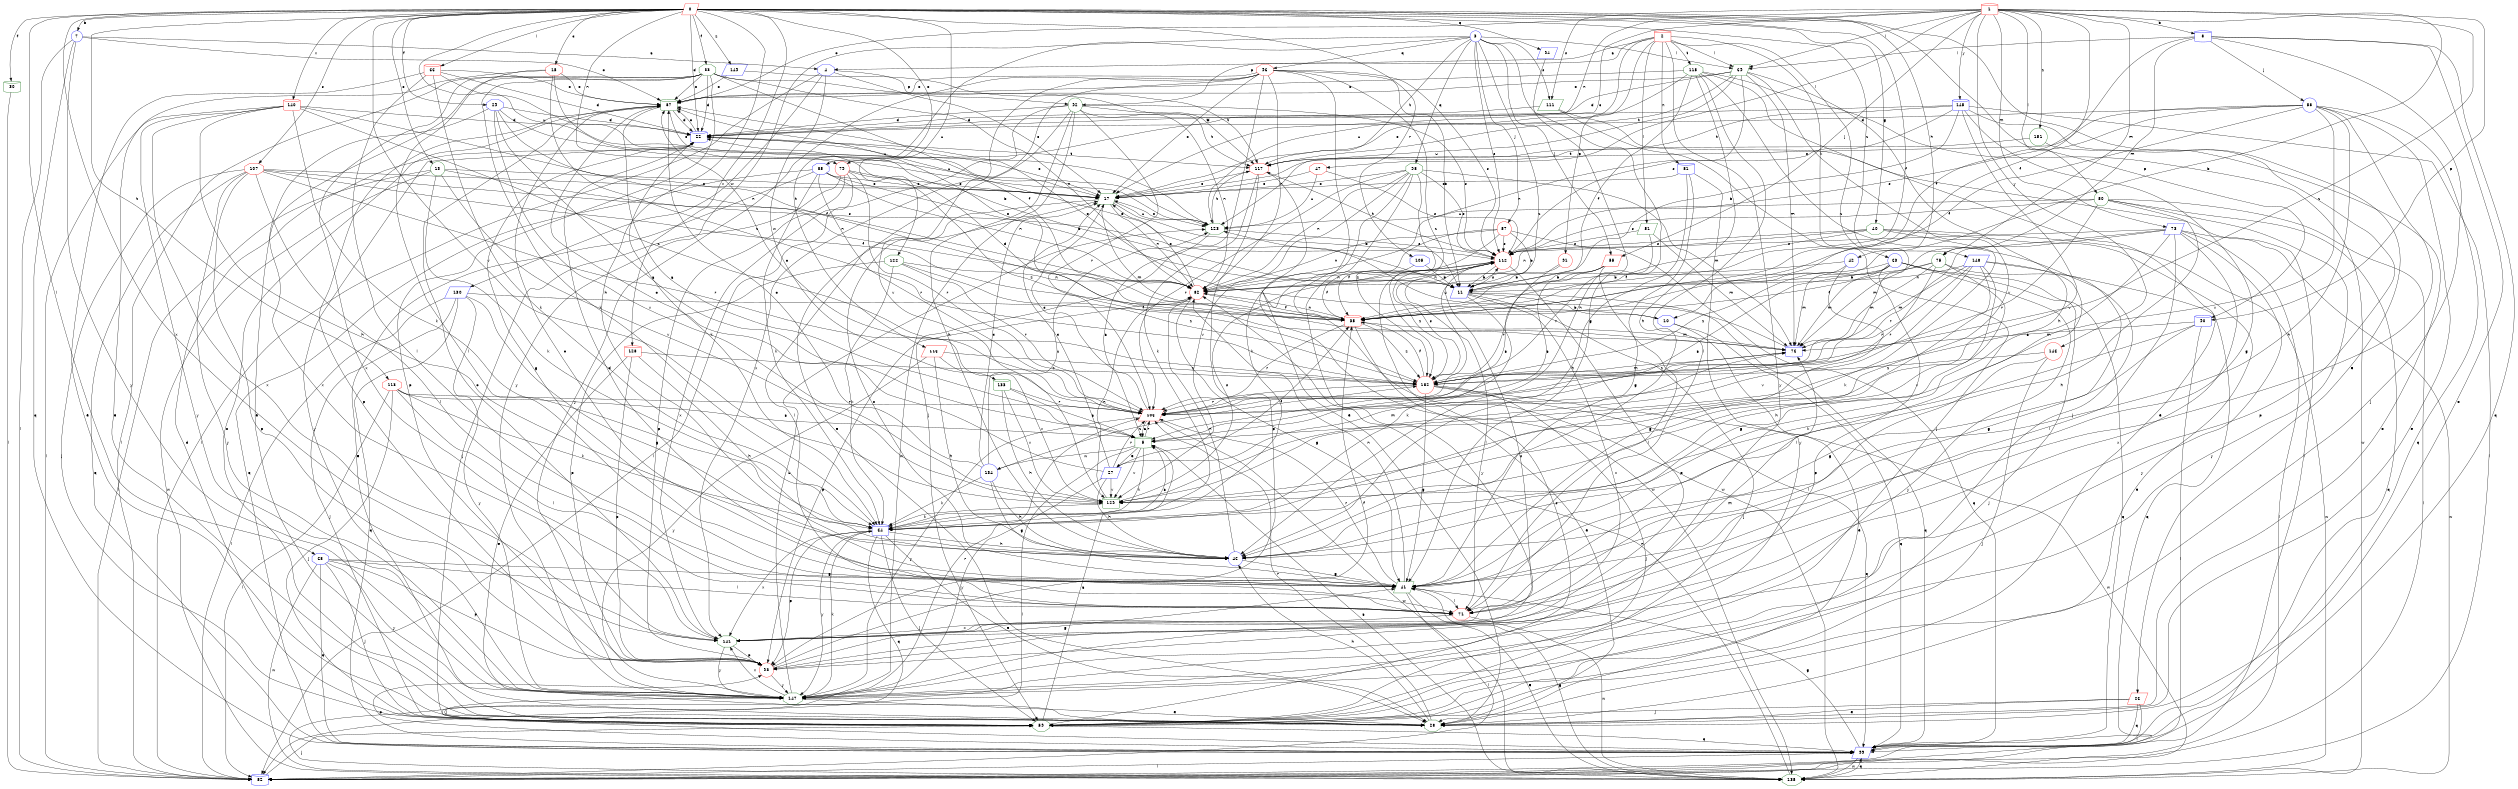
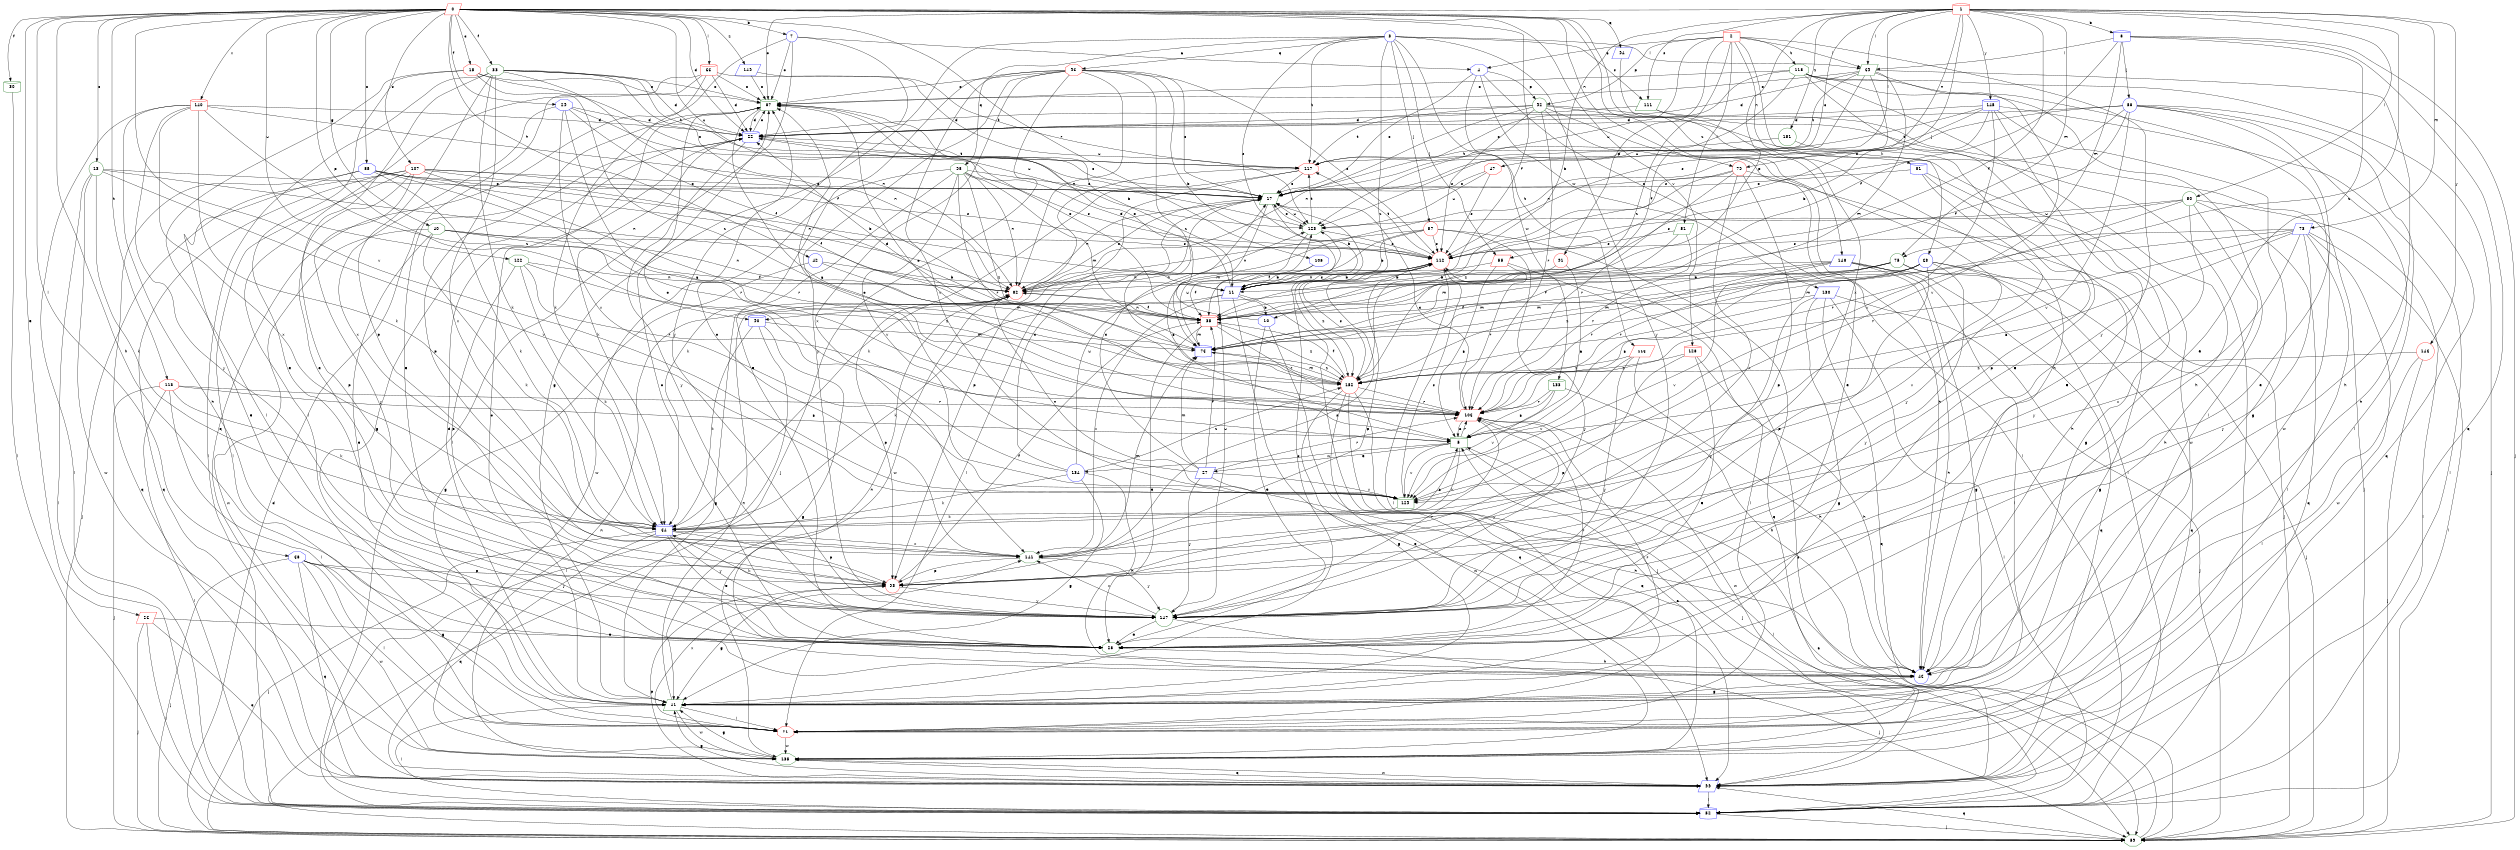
  strict digraph {
    fontname="DejaVu Sans"
    node [color=blue fontname="DejaVu Sans" shape=octagon]
    edge [fontname="DejaVu Sans"]
    0 [color=red shape=parallelogram]
    7 [shape=circle]
    13 [color=darkgreen shape=circle]
    15 [color=red]
    22 [shape=cylinder]
    26 [color=red shape=parallelogram]
    29
    30 [color=darkgreen shape=cylinder]
    33 [color=darkgreen]
    35 [color=red shape=cylinder]
    40 [color=darkgreen]
    42 [shape=circle]
    46 [shape=circle]
    66 [color=red shape=cylinder]
    68
    79 [color=red shape=circle]
    85
    90 [shape=cylinder]
    94 [shape=parallelogram]
    105
    107 [color=red]
    113 [color=red]
    122 [color=darkgreen]
    123 [color=darkgreen]
    128 [color=red shape=cylinder]
    129 [color=darkgreen shape=cylinder]
    140 [color=red shape=cylinder]
    141 [color=darkgreen]
    148 [shape=parallelogram]
    149 [shape=parallelogram]
    87 [color=darkgreen shape=cylinder]
    4
-   147 [color=darkgreen]
+   147 [color=darkgreen shape=circle]
    52 [shape=cylinder]
    99 [shape=parallelogram]
    17 [color=darkgreen shape=parallelogram]
    64 [shape=cylinder]
    82 [color=red shape=circle]
    135 [color=darkgreen]
    152 [color=red shape=circle]
    28 [color=darkgreen]
    n42 [color=red label=71]
    41 [color=darkgreen shape=parallelogram]
    117 [color=red]
    59 [color=darkgreen]
    5 [color=darkgreen shape=cylinder]
    93 [color=red shape=circle]
    106 [color=red shape=parallelogram]
    76 [shape=cylinder]
    112 [color=red shape=circle]
    11 [shape=parallelogram]
    1 [color=red shape=cylinder]
    8 [shape=cylinder]
    10
    47 [color=red]
    50 [color=darkgreen shape=circle]
    55 [color=red shape=parallelogram]
    69 [color=darkgreen shape=parallelogram]
    73 [shape=parallelogram]
    75 [color=darkgreen shape=circle]
    111 [color=darkgreen shape=parallelogram]
    145 [shape=cylinder]
    146 [color=red shape=circle]
    151 [color=darkgreen shape=circle]
    58 [shape=circle]
    2 [color=red shape=cylinder]
    51 [color=darkgreen shape=parallelogram]
    63 [shape=circle]
    81 [shape=cylinder]
    91 [color=red shape=circle]
    92 [color=darkgreen shape=circle]
    115 [color=darkgreen]
    130 [shape=parallelogram]
    133 [color=darkgreen shape=cylinder]
    3 [shape=circle]
    57 [color=red shape=circle]
    96 [color=red]
    98 [color=darkgreen]
    116 [color=red shape=parallelogram]
    27 [shape=parallelogram]
    134 [shape=circle]
    0 -> 7 [label=b]
    0 -> 13 [label=c]
    0 -> 15 [label=c]
    0 -> 22 [label=d]
    0 -> 26 [label=e]
    0 -> 29 [label=f]
    0 -> 30 [label=f]
    0 -> 33 [label=f]
    0 -> 35 [label=f]
    0 -> 40 [label=g]
    0 -> 42 [label=h]
    0 -> 46 [label=h]
    0 -> 66 [label=l]
    0 -> 68 [label=l]
    0 -> 79 [label=n]
    0 -> 85 [label=o]
    0 -> 90 [label=p]
    0 -> 94 [label=q]
    0 -> 105 [label=r]
    0 -> 107 [label=s]
    0 -> 113 [label=t]
    0 -> 122 [label=u]
    0 -> 123 [label=u]
    0 -> 128 [label=v]
    0 -> 129 [label=v]
    0 -> 140 [label=x]
    0 -> 141 [label=x]
    0 -> 148 [label=z]
    0 -> 149 [label=z]
    7 -> 87 [label=o]
    7 -> 4 [label=a]
    7 -> 147 [label=y]
    7 -> 52 [label=i]
    7 -> 99 [label=q]
    13 -> 129 [label=v]
    13 -> 52 [label=i]
    13 -> 17 [label=c]
    13 -> 64 [label=k]
    13 -> 82 [label=n]
    13 -> 135 [label=w]
    15 -> 87 [label=o]
    15 -> 17 [label=c]
    15 -> 152 [label=z]
    15 -> 28 [label=e]
    15 -> n42 [label=l]
    22 -> 87 [label=o]
    22 -> 147 [label=y]
    22 -> 17 [label=c]
    22 -> 64 [label=k]
    22 -> 41 [label=g]
    22 -> 117 [label=t]
    26 -> 52 [label=i]
    26 -> 99 [label=q]
    26 -> 28 [label=e]
    26 -> 59 [label=j]
    29 -> 22 [label=d]
    29 -> 35 [label=f]
    29 -> 123 [label=u]
    29 -> 129 [label=v]
    29 -> 141 [label=x]
    29 -> 5 [label=a]
    30 -> 52 [label=i]
    33 -> 22 [label=d]
    33 -> 35 [label=f]
    33 -> 141 [label=x]
    33 -> 87 [label=o]
    33 -> 52 [label=i]
    33 -> 64 [label=k]
    33 -> 82 [label=n]
    33 -> 28 [label=e]
    33 -> 117 [label=t]
    33 -> 93 [label=p]
    35 -> 87 [label=o]
    35 -> 82 [label=n]
    35 -> 152 [label=z]
    35 -> 28 [label=e]
    35 -> 106 [label=r]
    35 -> 76 [label=m]
    40 -> 35 [label=f]
    40 -> 64 [label=k]
    40 -> 82 [label=n]
    40 -> 135 [label=w]
    40 -> 28 [label=e]
    40 -> 112 [label=s]
    42 -> 41 [label=g]
    42 -> 76 [label=m]
    42 -> 11 [label=b]
    46 -> 82 [label=n]
    46 -> 41 [label=g]
    66 -> 22 [label=d]
    66 -> 123 [label=u]
    66 -> 87 [label=o]
    66 -> 64 [label=k]
    66 -> 28 [label=e]
    66 -> n42 [label=l]
    68 -> 147 [label=y]
    68 -> 99 [label=q]
    68 -> 135 [label=w]
    68 -> n42 [label=l]
    68 -> 41 [label=g]
    68 -> 59 [label=j]
    68 -> 93 [label=p]
    79 -> 141 [label=x]
    79 -> 17 [label=c]
    79 -> 152 [label=z]
    79 -> 59 [label=j]
    79 -> 93 [label=p]
    79 -> 106 [label=r]
    85 -> 99 [label=q]
    85 -> 17 [label=c]
    85 -> 64 [label=k]
    85 -> 82 [label=n]
    85 -> 28 [label=e]
    85 -> 106 [label=r]
    85 -> 11 [label=b]
    90 -> 52 [label=i]
    90 -> 64 [label=k]
    90 -> 41 [label=g]
    90 -> 76 [label=m]
    94 -> 46 [label=h]
    105 -> 35 [label=f]
    105 -> 11 [label=b]
    107 -> 35 [label=f]
    107 -> 147 [label=y]
    107 -> 99 [label=q]
    107 -> 17 [label=c]
    107 -> n42 [label=l]
    107 -> 59 [label=j]
    107 -> 93 [label=p]
    107 -> 106 [label=r]
    107 -> 112 [label=s]
    113 -> 52 [label=i]
    113 -> 64 [label=k]
    113 -> n42 [label=l]
    113 -> 59 [label=j]
    113 -> 5 [label=a]
    113 -> 106 [label=r]
    122 -> 64 [label=k]
    122 -> 82 [label=n]
    122 -> 152 [label=z]
    122 -> 93 [label=p]
    122 -> 106 [label=r]
    123 -> 17 [label=c]
    123 -> 117 [label=t]
    123 -> 5 [label=a]
    123 -> 112 [label=s]
    128 -> 46 [label=h]
    128 -> 152 [label=z]
    128 -> 28 [label=e]
    128 -> 93 [label=p]
    129 -> 64 [label=k]
    129 -> 82 [label=n]
    129 -> 112 [label=s]
    140 -> 22 [label=d]
    140 -> 46 [label=h]
    140 -> 141 [label=x]
    140 -> 147 [label=y]
    140 -> 52 [label=i]
    140 -> 64 [label=k]
    140 -> 82 [label=n]
    140 -> 152 [label=z]
    141 -> 87 [label=o]
    141 -> 147 [label=y]
    141 -> 93 [label=p]
    141 -> 76 [label=m]
    141 -> 112 [label=s]
    148 -> 46 [label=h]
    148 -> 129 [label=v]
    148 -> 99 [label=q]
    148 -> 82 [label=n]
    148 -> n42 [label=l]
    148 -> 41 [label=g]
    148 -> 106 [label=r]
    148 -> 76 [label=m]
    149 -> 87 [label=o]
    149 -> 117 [label=t]
    87 -> 22 [label=d]
    87 -> 5 [label=a]
    87 -> 93 [label=p]
    87 -> 11 [label=b]
    4 -> 52 [label=i]
    4 -> 17 [label=c]
    4 -> 92 [label=p]
    4 -> 130 [label=w]
    4 -> 133 [label=w]
    147 -> 123 [label=u]
    147 -> 141 [label=x]
    147 -> 64 [label=k]
    147 -> 28 [label=e]
    147 -> 59 [label=j]
    147 -> 106 [label=r]
    52 -> 59 [label=j]
    99 -> 52 [label=i]
    99 -> 135 [label=w]
    99 -> 41 [label=g]
    99 -> 93 [label=p]
    17 -> 123 [label=u]
    17 -> 82 [label=n]
    17 -> n42 [label=l]
    17 -> 76 [label=m]
    17 -> 11 [label=b]
-   64 -> 46 [label=h]
    64 -> 141 [label=x]
    64 -> 147 [label=y]
    64 -> 99 [label=q]
    64 -> 28 [label=e]
    64 -> 59 [label=j]
    64 -> 5 [label=a]
    64 -> 93 [label=p]
    82 -> 35 [label=f]
    82 -> 17 [label=c]
    82 -> 41 [label=g]
    82 -> 93 [label=p]
    135 -> 99 [label=q]
    135 -> 82 [label=n]
    135 -> 41 [label=g]
    135 -> 5 [label=a]
    152 -> 35 [label=f]
    152 -> 99 [label=q]
    152 -> 135 [label=w]
    152 -> 41 [label=g]
    152 -> 59 [label=j]
    152 -> 106 [label=r]
    152 -> 76 [label=m]
    152 -> 112 [label=s]
    28 -> 46 [label=h]
    28 -> 87 [label=o]
    28 -> 106 [label=r]
    n42 -> 141 [label=x]
    n42 -> 135 [label=w]
    41 -> 22 [label=d]
    41 -> 87 [label=o]
    41 -> 52 [label=i]
    41 -> 17 [label=c]
    41 -> 82 [label=n]
-   41 -> 135 [label=e]
+   41 -> 135 [label=w]
    41 -> n42 [label=l]
    41 -> 106 [label=r]
    117 -> 17 [label=c]
    117 -> 64 [label=k]
    117 -> 135 [label=w]
    117 -> 93 [label=p]
    59 -> 22 [label=d]
    59 -> 99 [label=q]
    59 -> 5 [label=a]
    59 -> 112 [label=s]
    5 -> 129 [label=v]
    5 -> 52 [label=i]
    5 -> 64 [label=k]
    5 -> 106 [label=r]
    5 -> 27 [label=e]
    5 -> 134 [label=w]
    93 -> 35 [label=f]
    93 -> 147 [label=y]
    93 -> 41 [label=g]
    106 -> 87 [label=o]
    106 -> 147 [label=y]
    106 -> 17 [label=c]
    106 -> 135 [label=w]
    106 -> 5 [label=a]
    76 -> 22 [label=d]
    76 -> 123 [label=u]
    76 -> 152 [label=z]
    112 -> 82 [label=n]
    112 -> 152 [label=z]
    112 -> n42 [label=l]
    112 -> 117 [label=t]
    112 -> 93 [label=p]
    112 -> 11 [label=b]
    11 -> 22 [label=d]
    11 -> 141 [label=x]
    11 -> 99 [label=q]
    11 -> 64 [label=k]
    11 -> 59 [label=j]
    11 -> 112 [label=s]
    11 -> 10 [label=b]
    1 -> 35 [label=f]
    1 -> 79 [label=n]
    1 -> 90 [label=p]
    1 -> 87 [label=o]
    1 -> 17 [label=c]
    1 -> 152 [label=z]
    1 -> 8 [label=b]
    1 -> 10 [label=b]
    1 -> 47 [label=i]
    1 -> 50 [label=i]
    1 -> 55 [label=j]
    1 -> 69 [label=l]
    1 -> 73 [label=m]
    1 -> 75 [label=m]
    1 -> 111 [label=s]
    1 -> 145 [label=y]
    1 -> 146 [label=y]
    1 -> 151 [label=z]
    8 -> 35 [label=f]
    8 -> 99 [label=q]
    8 -> 28 [label=e]
    8 -> 59 [label=j]
    8 -> 69 [label=l]
    8 -> 75 [label=m]
    8 -> 58 [label=j]
    10 -> 87 [label=o]
    10 -> 99 [label=q]
    10 -> 28 [label=e]
    47 -> 123 [label=u]
    47 -> 17 [label=c]
    47 -> 112 [label=s]
    50 -> 46 [label=h]
    50 -> 123 [label=u]
    50 -> 147 [label=y]
    50 -> 52 [label=i]
    50 -> 99 [label=q]
    50 -> 106 [label=r]
    50 -> 112 [label=s]
    55 -> n42 [label=l]
    55 -> 5 [label=a]
    55 -> 106 [label=r]
    55 -> 11 [label=b]
    69 -> 22 [label=d]
    69 -> 46 [label=h]
    69 -> 123 [label=u]
    69 -> 129 [label=v]
    69 -> 87 [label=o]
    69 -> 117 [label=t]
    69 -> 76 [label=m]
    69 -> 112 [label=s]
    73 -> 141 [label=x]
    73 -> 147 [label=y]
    73 -> 52 [label=i]
    73 -> 135 [label=w]
    73 -> n42 [label=l]
    73 -> 5 [label=a]
    73 -> 106 [label=r]
    73 -> 76 [label=m]
    73 -> 112 [label=s]
    75 -> 35 [label=f]
    75 -> 129 [label=v]
    75 -> 41 [label=g]
    75 -> 106 [label=r]
    75 -> 76 [label=m]
    75 -> 11 [label=b]
    111 -> 22 [label=d]
    111 -> 52 [label=i]
    111 -> 59 [label=j]
    145 -> 22 [label=d]
    145 -> 129 [label=v]
    145 -> 52 [label=i]
    145 -> 82 [label=n]
    145 -> 28 [label=e]
    145 -> 41 [label=g]
    145 -> 117 [label=t]
    145 -> 11 [label=b]
    146 -> 152 [label=z]
    146 -> n42 [label=l]
    146 -> 59 [label=j]
    151 -> 117 [label=t]
    151 -> 93 [label=p]
    58 -> 22 [label=d]
    58 -> 35 [label=f]
    58 -> 46 [label=h]
    58 -> 129 [label=v]
    58 -> 99 [label=q]
    58 -> 17 [label=c]
    58 -> 28 [label=e]
    58 -> n42 [label=l]
    58 -> 112 [label=s]
    2 -> 123 [label=u]
    2 -> 4 [label=a]
    2 -> 147 [label=y]
    2 -> 152 [label=z]
    2 -> 69 [label=l]
    2 -> 51 [label=i]
    2 -> 63 [label=k]
    2 -> 81 [label=n]
    2 -> 91 [label=p]
    2 -> 92 [label=p]
    2 -> 115 [label=t]
    51 -> 106 [label=r]
    51 -> 76 [label=m]
    51 -> 112 [label=s]
    63 -> 147 [label=y]
    63 -> 99 [label=q]
    63 -> 82 [label=n]
    63 -> 152 [label=z]
    63 -> 59 [label=j]
    63 -> 5 [label=a]
    63 -> 93 [label=p]
    63 -> 76 [label=m]
    81 -> 46 [label=h]
    81 -> 147 [label=y]
    81 -> 17 [label=c]
    81 -> 41 [label=g]
    91 -> 5 [label=a]
    91 -> 11 [label=b]
    92 -> 22 [label=d]
    92 -> 46 [label=h]
    92 -> 52 [label=i]
    92 -> 82 [label=n]
    92 -> 135 [label=w]
    92 -> 28 [label=e]
    92 -> 117 [label=t]
    92 -> 106 [label=r]
    92 -> 112 [label=s]
    115 -> 35 [label=f]
    115 -> 46 [label=h]
    115 -> 87 [label=o]
    115 -> 17 [label=c]
    115 -> 135 [label=w]
    115 -> 28 [label=e]
    115 -> n42 [label=l]
    115 -> 59 [label=j]
    130 -> 35 [label=f]
    130 -> 147 [label=y]
    130 -> 52 [label=i]
    130 -> 99 [label=q]
    130 -> 41 [label=g]
    130 -> 59 [label=j]
    133 -> 46 [label=h]
    133 -> 129 [label=v]
    133 -> 5 [label=a]
    133 -> 106 [label=r]
    3 -> 147 [label=y]
    3 -> 152 [label=z]
    3 -> 41 [label=g]
    3 -> 117 [label=t]
    3 -> 112 [label=s]
    3 -> 55 [label=j]
    3 -> 69 [label=l]
    3 -> 111 [label=s]
    3 -> 57 [label=j]
    3 -> 96 [label=q]
    3 -> 98 [label=q]
    3 -> 116 [label=t]
    57 -> 35 [label=f]
    57 -> 147 [label=y]
    57 -> 99 [label=q]
    57 -> 82 [label=n]
    57 -> 112 [label=s]
    57 -> 11 [label=b]
    96 -> 129 [label=v]
    96 -> 141 [label=x]
    96 -> 87 [label=o]
    96 -> 147 [label=y]
    96 -> 17 [label=c]
    96 -> 82 [label=n]
    96 -> 152 [label=z]
    96 -> 28 [label=e]
    96 -> 59 [label=j]
    96 -> 112 [label=s]
    96 -> 11 [label=b]
    98 -> 129 [label=v]
    98 -> 17 [label=c]
    98 -> 64 [label=k]
    98 -> 82 [label=n]
    98 -> 135 [label=w]
    98 -> 152 [label=z]
    98 -> 106 [label=r]
    98 -> 76 [label=m]
    98 -> 112 [label=s]
    116 -> 46 [label=h]
    116 -> 129 [label=v]
    116 -> 147 [label=y]
    116 -> 152 [label=z]
    27 -> 35 [label=f]
    27 -> 46 [label=h]
    27 -> 129 [label=v]
    27 -> 87 [label=o]
    27 -> 147 [label=y]
    27 -> 17 [label=c]
    27 -> 106 [label=r]
    27 -> 76 [label=m]
    134 -> 46 [label=h]
    134 -> 123 [label=u]
    134 -> 87 [label=o]
    134 -> 17 [label=c]
    134 -> 64 [label=k]
    134 -> 152 [label=z]
    134 -> 41 [label=g]
  }
